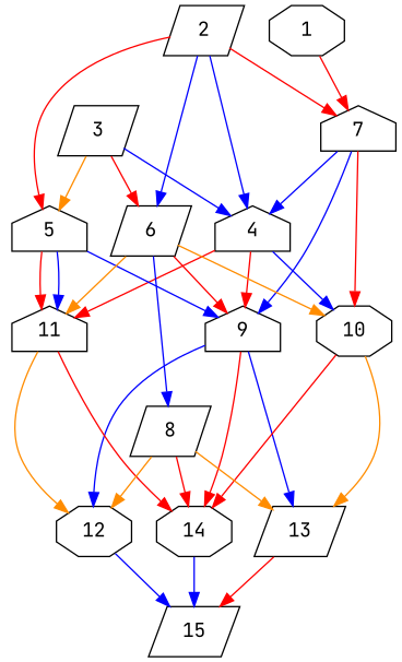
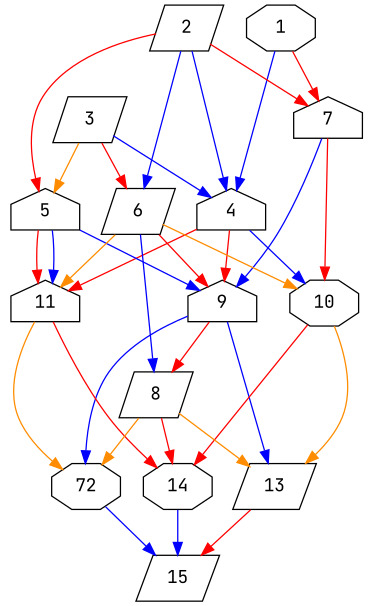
  digraph {
    fontname="JetBrains Mono"
    node [alpha=0.02 fontname="JetBrains Mono" shape=parallelogram]
    edge [color=red fontname="JetBrains Mono"]
    1 [alpha=0.03 expect_size=21445632 shape=octagon]
    4 [alpha=0.05 expect_size=28474368 shape=house]
    7 [alpha=0.09 expect_size=47471616 shape=house]
    9 [alpha=0.09 expect_size=15695872 shape=house]
    10 [alpha=0.12 expect_size=33315840 shape=octagon]
    11 [expect_size=44284928 shape=house]
    5 [expect_size=37021696 shape=house]
-   12 [alpha=0.20 expect_size=52060160 shape=octagon]
+   12 [alpha=0.20 expect_size=52060160 shape=octagon label=72]
    13 [alpha=0.06 expect_size=23544832]
    14 [expect_size=29213696 shape=octagon]
    2 [alpha=0.08 expect_size=19184640]
    6 [alpha=0.20 expect_size=45957120]
    8 [alpha=0.06 expect_size=9188352]
    3 [expect_size=42557440]
    15 [alpha=0.01 expect_size=40282112]
-   7 -> 4 [color=blue]
+   1 -> 4 [color=blue]
    1 -> 7
    4 -> 9
    4 -> 10 [color=blue]
    4 -> 11
    7 -> 9 [color=blue]
    7 -> 10
    9 -> 12 [color=blue]
    9 -> 13 [color=blue]
-   9 -> 14
+   9 -> 8
    10 -> 13 [color=darkorange]
    10 -> 14
    11 -> 12 [color=darkorange]
    11 -> 14
    5 -> 9 [color=blue]
    5 -> 11
    5 -> 11 [color=blue]
    12 -> 15 [color=blue]
    13 -> 15
    14 -> 15 [color=blue]
    2 -> 4 [color=blue]
    2 -> 7
    2 -> 5
    2 -> 6 [color=blue]
    6 -> 9
    6 -> 10 [color=darkorange]
    6 -> 11 [color=darkorange]
    6 -> 8 [color=blue]
    8 -> 12 [color=darkorange]
    8 -> 13 [color=darkorange]
    8 -> 14
    3 -> 4 [color=blue]
    3 -> 5 [color=darkorange]
    3 -> 6
  }
